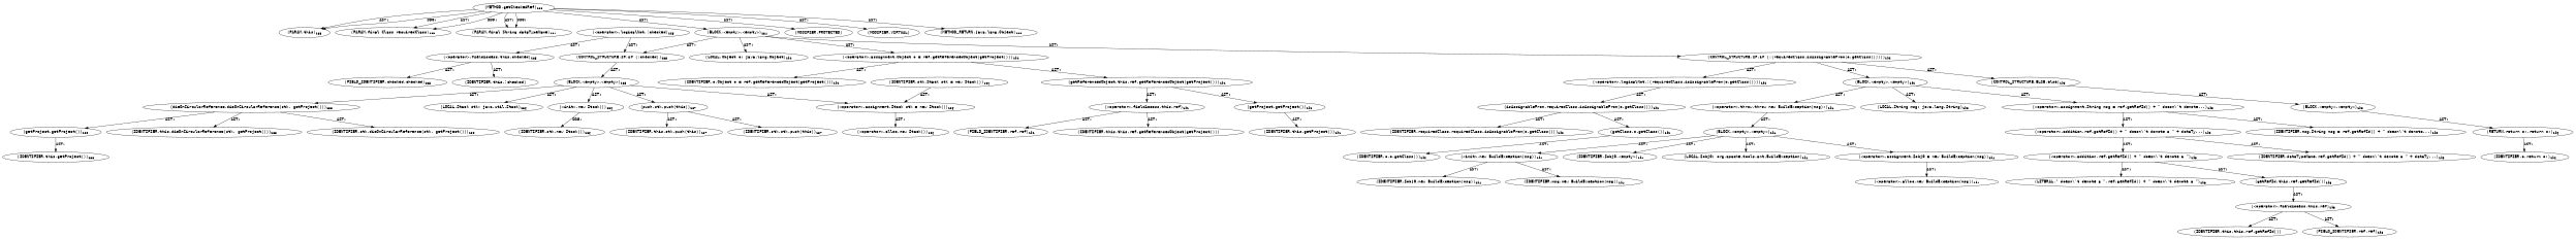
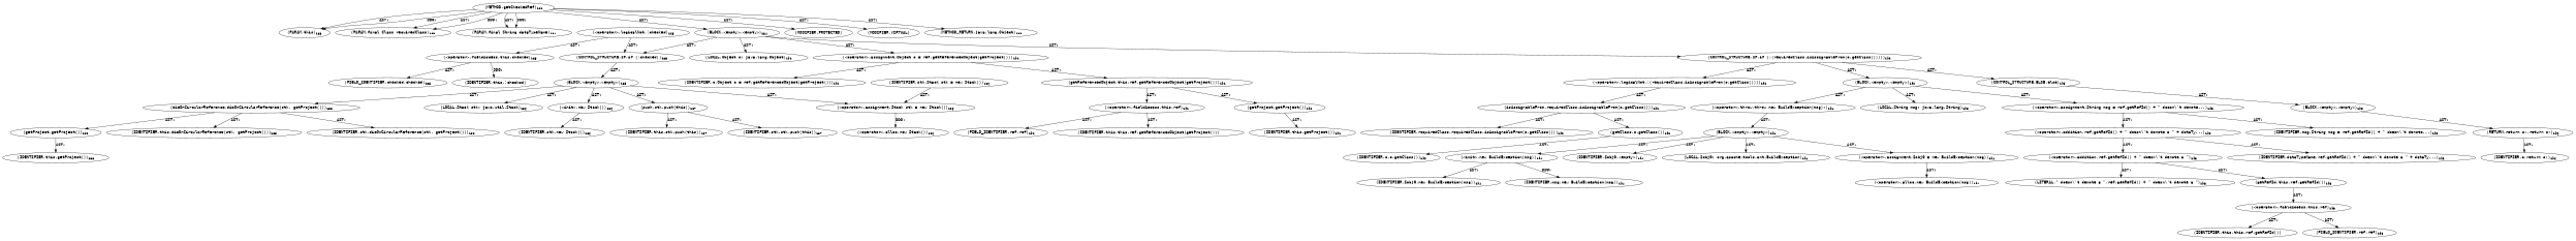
  digraph {
    fontname="DejaVu Sans Mono"
    node [fontname="DejaVu Sans Mono"]
    edge [fontname="DejaVu Sans Mono"]
    n1 [label=<(METHOD,getCheckedRef)<SUB>183</SUB>>]
    n2 [label=<(PARAM,this)<SUB>183</SUB>>]
    n3 [label=<(PARAM,final Class requiredClass)<SUB>183</SUB>>]
    n4 [label=<(PARAM,final String dataTypeName)<SUB>184</SUB>>]
    n5 [label=<(BLOCK,&lt;empty&gt;,&lt;empty&gt;)<SUB>184</SUB>>]
    n6 [label=<(MODIFIER,PROTECTED)>]
    n7 [label=<(MODIFIER,VIRTUAL)>]
    n8 [label=<(METHOD_RETURN,java.lang.Object)<SUB>183</SUB>>]
    n9 [label=<(CONTROL_STRUCTURE,IF,if (!checked))<SUB>185</SUB>>]
    n10 [label=<(LOCAL,Object o: java.lang.Object)<SUB>191</SUB>>]
    n11 [label=<(&lt;operator&gt;.assignment,Object o = ref.getReferencedObject(getProject()))<SUB>191</SUB>>]
    n12 [label=<(CONTROL_STRUCTURE,IF,if (!(requiredClass.isAssignableFrom(o.getClass()))))<SUB>192</SUB>>]
    n13 [label=<(BLOCK,&lt;empty&gt;,&lt;empty&gt;)<SUB>185</SUB>>]
    n14 [label=<(IDENTIFIER,o,Object o = ref.getReferencedObject(getProject()))<SUB>191</SUB>>]
    n15 [label=<(getReferencedObject,this.ref.getReferencedObject(getProject()))<SUB>191</SUB>>]
    n16 [label=<(&lt;operator&gt;.logicalNot,!(requiredClass.isAssignableFrom(o.getClass())))<SUB>192</SUB>>]
    n17 [label=<(BLOCK,&lt;empty&gt;,&lt;empty&gt;)<SUB>192</SUB>>]
    n18 [label=<(CONTROL_STRUCTURE,ELSE,else)<SUB>195</SUB>>]
    n19 [label=<(&lt;operator&gt;.logicalNot,!checked)<SUB>125</SUB>>]
    n20 [label=<(&lt;operator&gt;.fieldAccess,this.checked)<SUB>185</SUB>>]
    n21 [label=<(LOCAL,Stack stk: java.util.Stack)<SUB>186</SUB>>]
    n22 [label=<(&lt;operator&gt;.assignment,Stack stk = new Stack())<SUB>186</SUB>>]
    n23 [label=<(&lt;init&gt;,new Stack())<SUB>186</SUB>>]
    n24 [label=<(push,stk.push(this))<SUB>187</SUB>>]
    n25 [label=<(dieOnCircularReference,dieOnCircularReference(stk, getProject()))<SUB>188</SUB>>]
    n26 [label=<(IDENTIFIER,this,!checked)>]
    n27 [label=<(FIELD_IDENTIFIER,checked,checked)<SUB>185</SUB>>]
    n28 [label=<(&lt;operator&gt;.alloc,new Stack())<SUB>186</SUB>>]
    n29 [label=<(IDENTIFIER,stk,new Stack())<SUB>186</SUB>>]
    n30 [label=<(IDENTIFIER,stk,stk.push(this))<SUB>187</SUB>>]
    n31 [label=<(IDENTIFIER,this,stk.push(this))<SUB>187</SUB>>]
    n32 [label=<(IDENTIFIER,this,dieOnCircularReference(stk, getProject()))<SUB>188</SUB>>]
    n33 [label=<(IDENTIFIER,stk,dieOnCircularReference(stk, getProject()))<SUB>188</SUB>>]
    n34 [label=<(getProject,getProject())<SUB>188</SUB>>]
    n35 [label=<(IDENTIFIER,stk,Stack stk = new Stack())<SUB>186</SUB>>]
    n36 [label=<(IDENTIFIER,this,getProject())<SUB>188</SUB>>]
    n37 [label=<(&lt;operator&gt;.fieldAccess,this.ref)<SUB>191</SUB>>]
    n38 [label=<(getProject,getProject())<SUB>191</SUB>>]
    n39 [label=<(IDENTIFIER,this,this.ref.getReferencedObject(getProject()))>]
    n40 [label=<(FIELD_IDENTIFIER,ref,ref)<SUB>191</SUB>>]
    n41 [label=<(IDENTIFIER,this,getProject())<SUB>191</SUB>>]
    n42 [label=<(isAssignableFrom,requiredClass.isAssignableFrom(o.getClass()))<SUB>192</SUB>>]
    n43 [label=<(LOCAL,String msg: java.lang.String)<SUB>193</SUB>>]
    n44 [label=<(&lt;operator&gt;.assignment,String msg = ref.getRefId() + &quot; doesn\'t denote...)<SUB>193</SUB>>]
    n45 [label=<(&lt;operator&gt;.throw,throw new BuildException(msg);)<SUB>194</SUB>>]
    n46 [label=<(BLOCK,&lt;empty&gt;,&lt;empty&gt;)<SUB>195</SUB>>]
    n47 [label=<(IDENTIFIER,requiredClass,requiredClass.isAssignableFrom(o.getClass()))<SUB>192</SUB>>]
    n48 [label=<(getClass,o.getClass())<SUB>192</SUB>>]
    n49 [label=<(IDENTIFIER,o,o.getClass())<SUB>192</SUB>>]
    n50 [label=<(IDENTIFIER,msg,String msg = ref.getRefId() + &quot; doesn\'t denote...)<SUB>193</SUB>>]
    n51 [label=<(&lt;operator&gt;.addition,ref.getRefId() + &quot; doesn\'t denote a &quot; + dataTy...)<SUB>193</SUB>>]
    n52 [label=<(BLOCK,&lt;empty&gt;,&lt;empty&gt;)<SUB>194</SUB>>]
    n53 [label=<(&lt;operator&gt;.addition,ref.getRefId() + &quot; doesn\'t denote a &quot;)<SUB>193</SUB>>]
    n54 [label=<(IDENTIFIER,dataTypeName,ref.getRefId() + &quot; doesn\'t denote a &quot; + dataTy...)<SUB>193</SUB>>]
    n55 [label=<(getRefId,this.ref.getRefId())<SUB>193</SUB>>]
    n56 [label=<(LITERAL,&quot; doesn\'t denote a &quot;,ref.getRefId() + &quot; doesn\'t denote a &quot;)<SUB>193</SUB>>]
    n57 [label=<(&lt;operator&gt;.fieldAccess,this.ref)<SUB>193</SUB>>]
    n58 [label=<(IDENTIFIER,this,this.ref.getRefId())>]
    n59 [label=<(FIELD_IDENTIFIER,ref,ref)<SUB>193</SUB>>]
    n60 [label=<(LOCAL,$obj0: org.apache.tools.ant.BuildException)<SUB>194</SUB>>]
    n61 [label=<(&lt;operator&gt;.assignment,$obj0 = new BuildException(msg))<SUB>194</SUB>>]
    n62 [label=<(&lt;init&gt;,new BuildException(msg))<SUB>194</SUB>>]
    n63 [label=<(IDENTIFIER,$obj0,&lt;empty&gt;)<SUB>194</SUB>>]
    n64 [label=<(&lt;operator&gt;.alloc,new BuildException(msg))<SUB>194</SUB>>]
    n65 [label=<(IDENTIFIER,$obj0,new BuildException(msg))<SUB>194</SUB>>]
    n66 [label=<(IDENTIFIER,msg,new BuildException(msg))<SUB>194</SUB>>]
    n67 [label=<(RETURN,return o;,return o;)<SUB>196</SUB>>]
    n68 [label=<(IDENTIFIER,o,return o;)<SUB>196</SUB>>]
    n1 -> n2 [label="AST: "]
    n1 -> n2 [label="DDG: "]
    n1 -> n3 [label="AST: "]
    n1 -> n3 [label="DDG: "]
    n1 -> n4 [label="AST: "]
    n1 -> n4 [label="DDG: "]
    n1 -> n5 [label="AST: "]
    n1 -> n6 [label="AST: "]
    n1 -> n7 [label="AST: "]
    n1 -> n8 [label="AST: "]
    n5 -> n9 [label="AST: "]
    n5 -> n10 [label="AST: "]
    n5 -> n11 [label="AST: "]
    n5 -> n12 [label="AST: "]
    n9 -> n13 [label="AST: "]
    n11 -> n14 [label="AST: "]
    n11 -> n15 [label="AST: "]
    n12 -> n16 [label="AST: "]
    n12 -> n17 [label="AST: "]
    n12 -> n18 [label="AST: "]
    n13 -> n21 [label="AST: "]
    n13 -> n22 [label="AST: "]
    n13 -> n23 [label="AST: "]
    n13 -> n24 [label="AST: "]
    n13 -> n25 [label="AST: "]
    n15 -> n37 [label="AST: "]
    n15 -> n38 [label="AST: "]
    n16 -> n42 [label="AST: "]
    n17 -> n43 [label="AST: "]
    n17 -> n44 [label="AST: "]
    n17 -> n45 [label="AST: "]
    n18 -> n46 [label="AST: "]
    n19 -> n9 [label="AST: "]
    n19 -> n20 [label="AST: "]
-   n20 -> n26 [label="AST: "]
+   n20 -> n26 [label="DDG: "]
    n20 -> n27 [label="AST: "]
-   n22 -> n28 [label="AST: "]
-   n23 -> n29 [label="DDG: "]
+   n22 -> n28 [label="DDG: "]
+   n23 -> n29 [label="AST: "]
    n24 -> n30 [label="AST: "]
    n24 -> n31 [label="AST: "]
    n25 -> n32 [label="AST: "]
    n25 -> n33 [label="AST: "]
    n25 -> n34 [label="AST: "]
    n34 -> n36 [label="AST: "]
    n35 -> n22 [label="AST: "]
    n37 -> n39 [label="AST: "]
    n37 -> n40 [label="AST: "]
    n38 -> n41 [label="AST: "]
    n42 -> n47 [label="AST: "]
    n42 -> n48 [label="AST: "]
    n44 -> n50 [label="AST: "]
    n44 -> n51 [label="AST: "]
    n45 -> n52 [label="AST: "]
    n46 -> n67 [label="AST: "]
    n48 -> n49 [label="AST: "]
    n51 -> n53 [label="AST: "]
    n51 -> n54 [label="AST: "]
    n52 -> n60 [label="AST: "]
    n52 -> n61 [label="AST: "]
    n52 -> n62 [label="AST: "]
    n52 -> n63 [label="AST: "]
    n53 -> n55 [label="AST: "]
    n53 -> n56 [label="AST: "]
    n55 -> n57 [label="AST: "]
    n57 -> n58 [label="AST: "]
    n57 -> n59 [label="AST: "]
    n61 -> n64 [label="AST: "]
    n62 -> n65 [label="AST: "]
-   n62 -> n66 [label="AST: "]
+   n62 -> n66 [label="DDG: "]
    n67 -> n68 [label="AST: "]
  }
